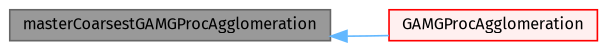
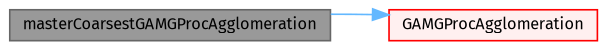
  digraph {
    rankdir=LR
    fontname="Fira Sans"
    node [fontname="Fira Sans" fontsize=10 shape=box style=filled]
    n1 [color=gray40 fillcolor=grey60 fontcolor=black height=0.2 label=masterCoarsestGAMGProcAgglomeration width=0.4]
    n2 [color=red fillcolor="#FFF0F0" height=0.2 label=GAMGProcAgglomeration width=0.4]
-   n1 -> n2 [color=steelblue1 dir=back fontname="Fira Sans" fontsize=10 labelfontname=Helvetica labelfontsize=10 style=solid]
+   n2 -> n1 [color=steelblue1 dir=back fontname="Fira Sans" fontsize=10 labelfontname=Helvetica labelfontsize=10 style=solid]
  }
